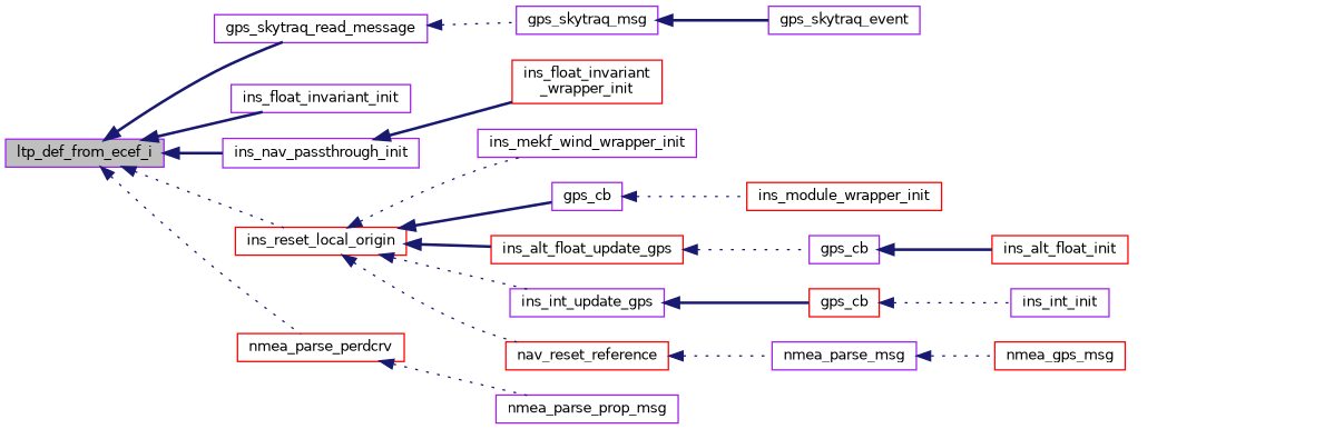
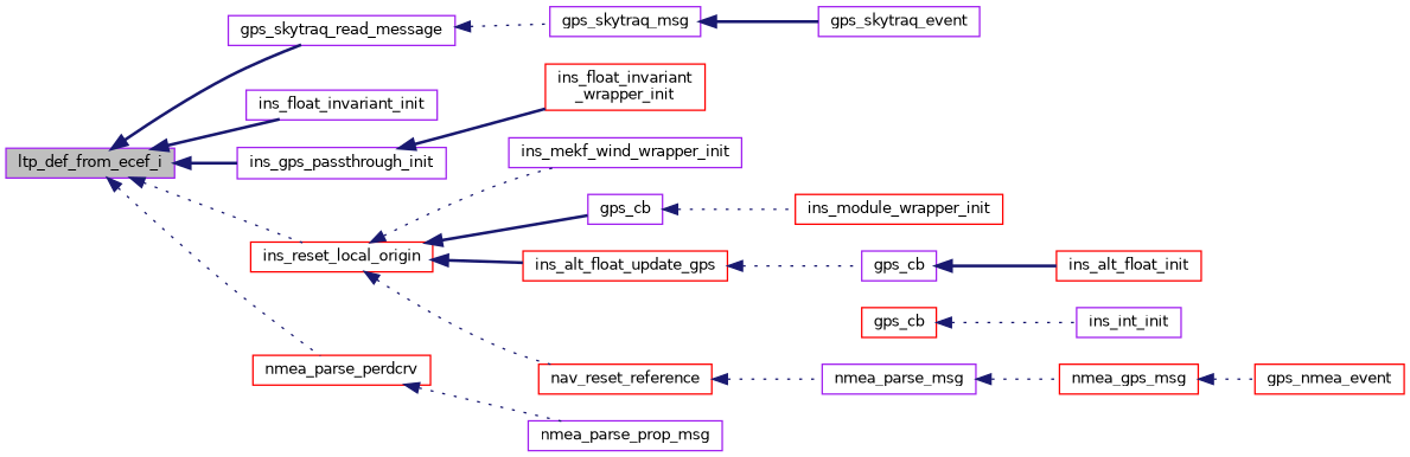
  digraph {
    fontname="DejaVu Sans"
    rankdir=LR
    node [color=purple fillcolor=white fontname="DejaVu Sans" fontsize=10 shape=record style=filled]
    edge [color=midnightblue dir=back fontname="DejaVu Sans" fontsize=10 labelfontname=FreeSans labelfontsize=10 style=dotted]
    n1 [fillcolor=grey75 fontcolor=black height=0.2 label=ltp_def_from_ecef_i width=0.4]
    n2 [height=0.2 label=gps_skytraq_read_message width=0.4]
    n3 [height=0.2 label=ins_float_invariant_init width=0.4]
-   n4 [height=0.2 label=ins_nav_passthrough_init width=0.4]
+   n4 [height=0.2 label=ins_gps_passthrough_init width=0.4]
    n5 [color=red height=0.2 label=ins_reset_local_origin width=0.4]
    n6 [color=red height=0.2 label=nmea_parse_perdcrv width=0.4]
    n7 [height=0.2 label=gps_skytraq_msg width=0.4]
    n8 [color=red height=0.2 label="ins_float_invariant\l_wrapper_init" width=0.4]
    n9 [height=0.2 label=ins_mekf_wind_wrapper_init width=0.4]
    n10 [height=0.2 label=gps_cb width=0.4]
    n11 [color=red height=0.2 label=ins_alt_float_update_gps width=0.4]
-   n12 [height=0.2 label=ins_int_update_gps width=0.4]
    n13 [color=red height=0.2 label=nav_reset_reference width=0.4]
    n14 [height=0.2 label=nmea_parse_prop_msg width=0.4]
    n15 [height=0.2 label=gps_skytraq_event width=0.4]
    n16 [color=red height=0.2 label=ins_module_wrapper_init width=0.4]
    n17 [height=0.2 label=gps_cb width=0.4]
    n18 [color=red height=0.2 label=gps_cb width=0.4]
    n19 [height=0.2 label=nmea_parse_msg width=0.4]
    n20 [color=red height=0.2 label=ins_alt_float_init width=0.4]
    n21 [height=0.2 label=ins_int_init width=0.4]
    n22 [color=red height=0.2 label=nmea_gps_msg width=0.4]
+   n23 [color=red height=0.2 label=gps_nmea_event width=0.4]
    n1 -> n2 [style=bold]
    n1 -> n3 [style=bold]
    n1 -> n4 [style=bold]
    n1 -> n5
    n1 -> n6
    n2 -> n7
    n4 -> n8 [style=bold]
    n5 -> n9
    n5 -> n10 [style=bold]
    n5 -> n11 [style=bold]
-   n5 -> n12
    n5 -> n13
    n6 -> n14
    n7 -> n15 [style=bold]
    n10 -> n16
    n11 -> n17
-   n12 -> n18 [style=bold]
    n13 -> n19
    n17 -> n20 [style=bold]
    n18 -> n21
    n19 -> n22
+   n22 -> n23
  }
